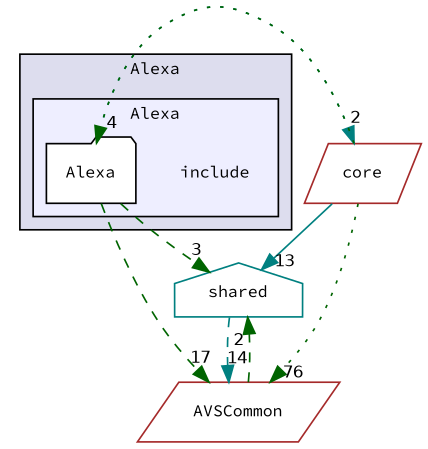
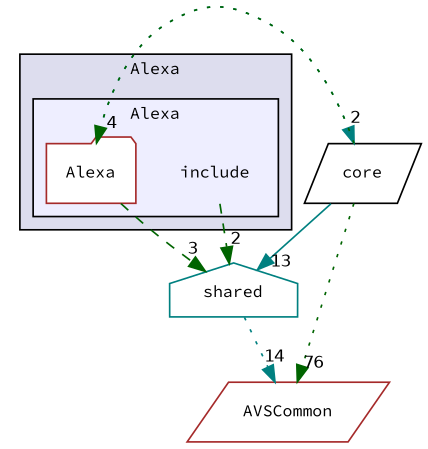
  digraph {
    compound=true
    fontname="Source Code Pro"
    node [color=brown fontname="Source Code Pro" fontsize=10 shape=parallelogram fillcolor=white style=filled]
    edge [color=darkgreen fontname="Source Code Pro" headlabel=2 labeldistance=1.5 labelfontname=Helvetica labelfontsize=10 style=dashed]
    n1 [label=include shape=plaintext fillcolor="" style=""]
-   n2 [color=black label=Alexa shape=folder]
+   n2 [label=Alexa shape=folder]
    n3 [color=teal label=shared shape=house]
    n4 [label=AVSCommon]
-   n5 [label=core]
+   n5 [color=black label=core]
    subgraph cluster_1 {
      bgcolor="#ddddee"
      fontsize=10
      label=Alexa
      pencolor=black
      subgraph cluster_2 {
        bgcolor="#eeeeff"
        fontsize=10
        label=Alexa
        pencolor=black
        n1
        n2
      }
    }
    n2 -> n3 [headlabel=3]
-   n2 -> n4 [headlabel=17]
    n2 -> n5 [color=teal style=dotted]
-   n3 -> n4 [color=teal headlabel=14]
-   n4 -> n3
+   n3 -> n4 [color=teal headlabel=14 style=dotted]
+   n1 -> n3
    n5 -> n2 [headlabel=4 style=dotted]
    n5 -> n3 [color=teal headlabel=13 style=solid]
    n5 -> n4 [headlabel=76 style=dotted]
  }
